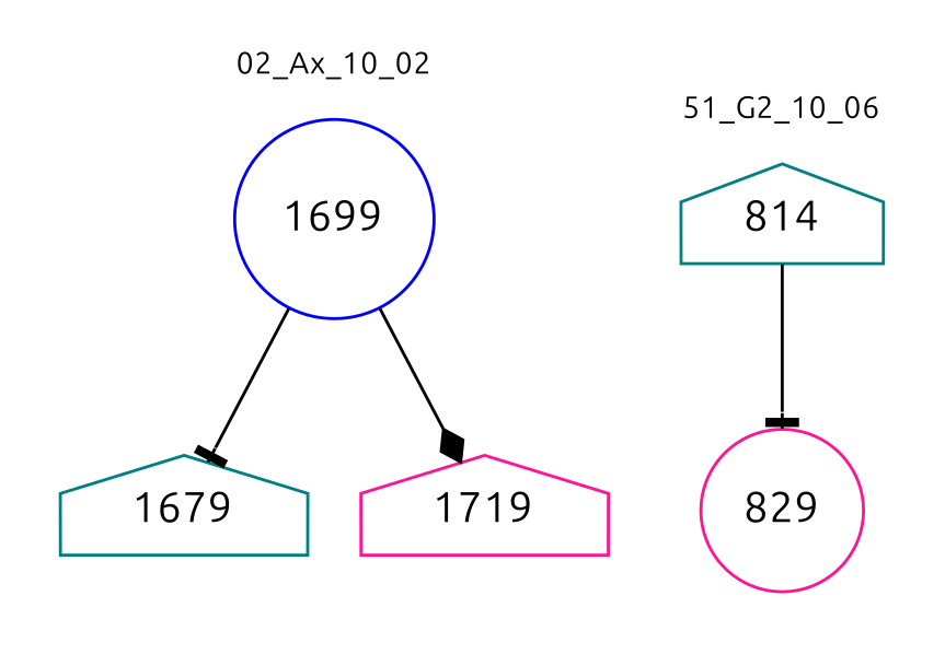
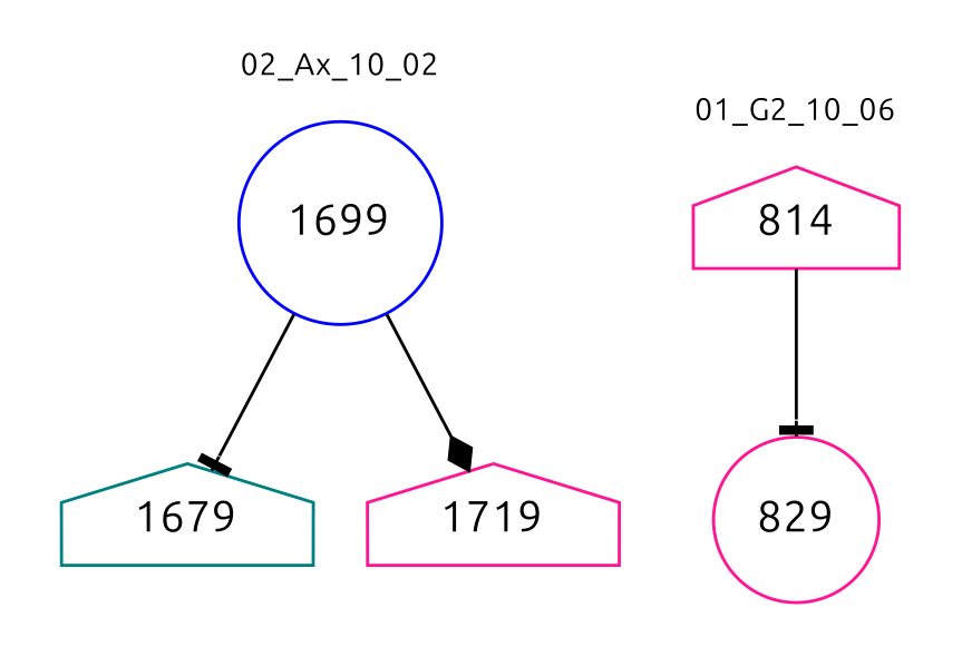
  digraph {
    fontname=Ubuntu
    node [color=teal fontname=Ubuntu shape=house]
    edge [arrowhead=tee color=black fontname=Ubuntu]
    n1 [color=blue label=1699 shape=circle]
    n2 [label=1679]
    n3 [color=deeppink label=1719]
-   n4 [label=814]
+   n4 [color=deeppink label=814]
    n5 [color=deeppink label=829 shape=circle]
    subgraph cluster_1 {
      color=white
      fontsize=10
      label="02_Ax_10_02"
      n1
      n2
      n3
    }
    subgraph cluster_2 {
      color=white
      fontsize=10
-     label="51_G2_10_06"
+     label="01_G2_10_06"
      n4
      n5
    }
    n1 -> n2
    n1 -> n3 [arrowhead=diamond]
    n4 -> n5
  }
